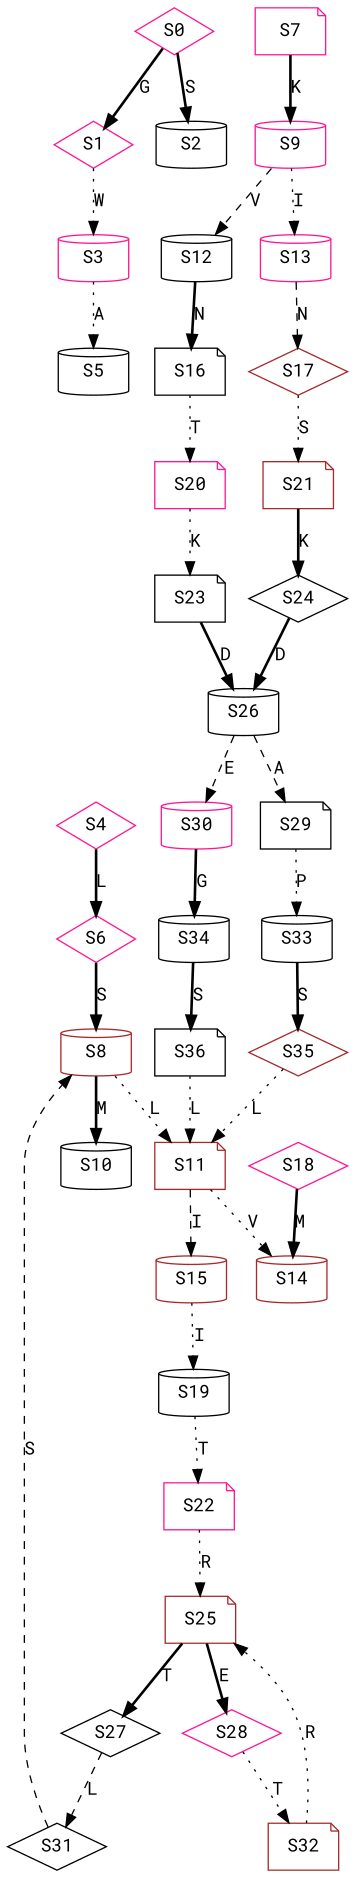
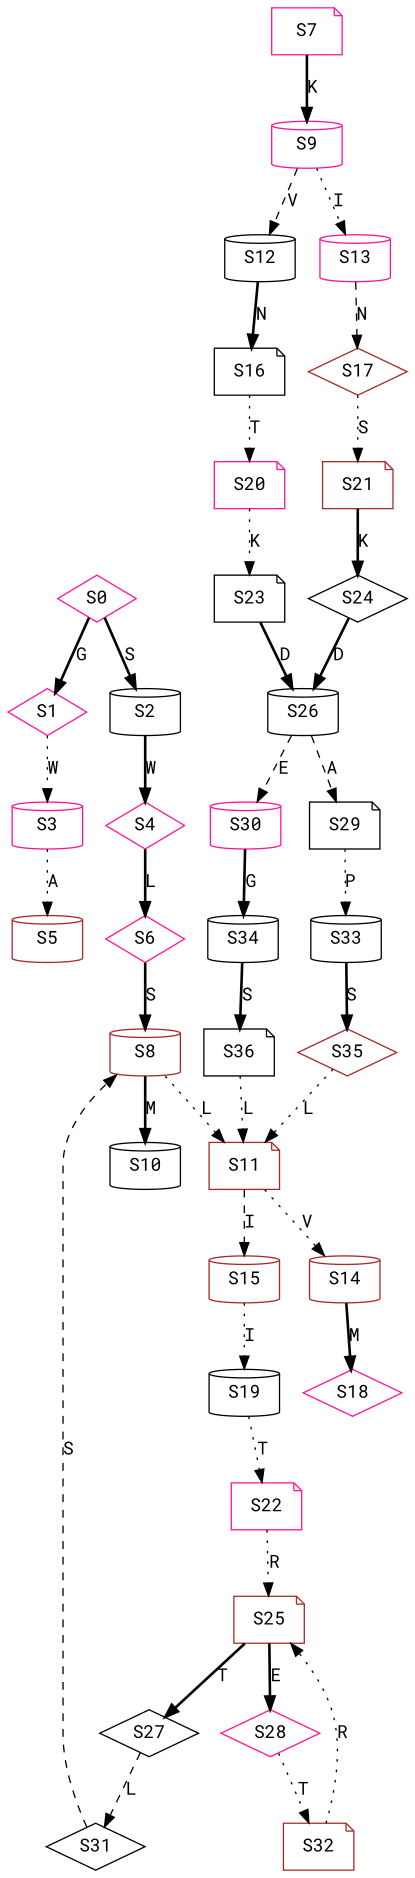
  strict digraph {
    fontname="Roboto Mono"
    node [color=black fontname="Roboto Mono" shape=cylinder]
    edge [fontname="Roboto Mono" style=bold]
    S0 [color=deeppink shape=diamond]
    S1 [color=deeppink shape=diamond]
    S2
    S3 [color=deeppink]
    S4 [color=deeppink shape=diamond]
-   S5
+   S5 [color=brown]
    S6 [color=deeppink shape=diamond]
    S8 [color=brown]
    S7 [color=deeppink shape=note]
    S9 [color=deeppink]
    S10
    S11 [color=brown shape=note]
    S12
    S13 [color=deeppink]
    S14 [color=brown]
    S15 [color=brown]
    S16 [shape=note]
    S17 [color=brown shape=diamond]
    S18 [color=deeppink shape=diamond]
    S19
    S20 [color=deeppink shape=note]
    S21 [color=brown shape=note]
    S22 [color=deeppink shape=note]
    S23 [shape=note]
    S24 [shape=diamond]
    S25 [color=brown shape=note]
    S26
    S27 [shape=diamond]
    S28 [color=deeppink shape=diamond]
    S29 [shape=note]
    S30 [color=deeppink]
    S31 [shape=diamond]
    S32 [color=brown shape=note]
    S33
    S34
    S35 [color=brown shape=diamond]
    S36 [shape=note]
    S0 -> S1 [label=G]
    S0 -> S2 [label=S]
    S1 -> S3 [label=W style=dotted]
+   S2 -> S4 [label=W]
    S3 -> S5 [label=A style=dotted]
    S4 -> S6 [label=L]
    S6 -> S8 [label=S]
    S8 -> S10 [label=M]
    S8 -> S11 [label=L style=dotted]
    S7 -> S9 [label=K]
    S9 -> S12 [label=V style=dashed]
    S9 -> S13 [label=I style=dotted]
    S11 -> S14 [label=V style=dotted]
    S11 -> S15 [label=I style=dashed]
    S12 -> S16 [label=N]
    S13 -> S17 [label=N style=dashed]
-   S18 -> S14 [label=M]
+   S14 -> S18 [label=M]
    S15 -> S19 [label=I style=dotted]
    S16 -> S20 [label=T style=dotted]
    S17 -> S21 [label=S style=dotted]
    S19 -> S22 [label=T style=dotted]
    S20 -> S23 [label=K style=dotted]
    S21 -> S24 [label=K]
    S22 -> S25 [label=R style=dotted]
    S23 -> S26 [label=D]
    S24 -> S26 [label=D]
    S25 -> S27 [label=T]
    S25 -> S28 [label=E]
    S26 -> S29 [label=A style=dashed]
    S26 -> S30 [label=E style=dashed]
    S27 -> S31 [label=L style=dashed]
    S28 -> S32 [label=T style=dotted]
    S29 -> S33 [label=P style=dotted]
    S30 -> S34 [label=G]
    S31 -> S8 [label=S style=dashed]
    S32 -> S25 [label=R style=dotted]
    S33 -> S35 [label=S]
    S34 -> S36 [label=S]
    S35 -> S11 [label=L style=dotted]
    S36 -> S11 [label=L style=dotted]
  }
